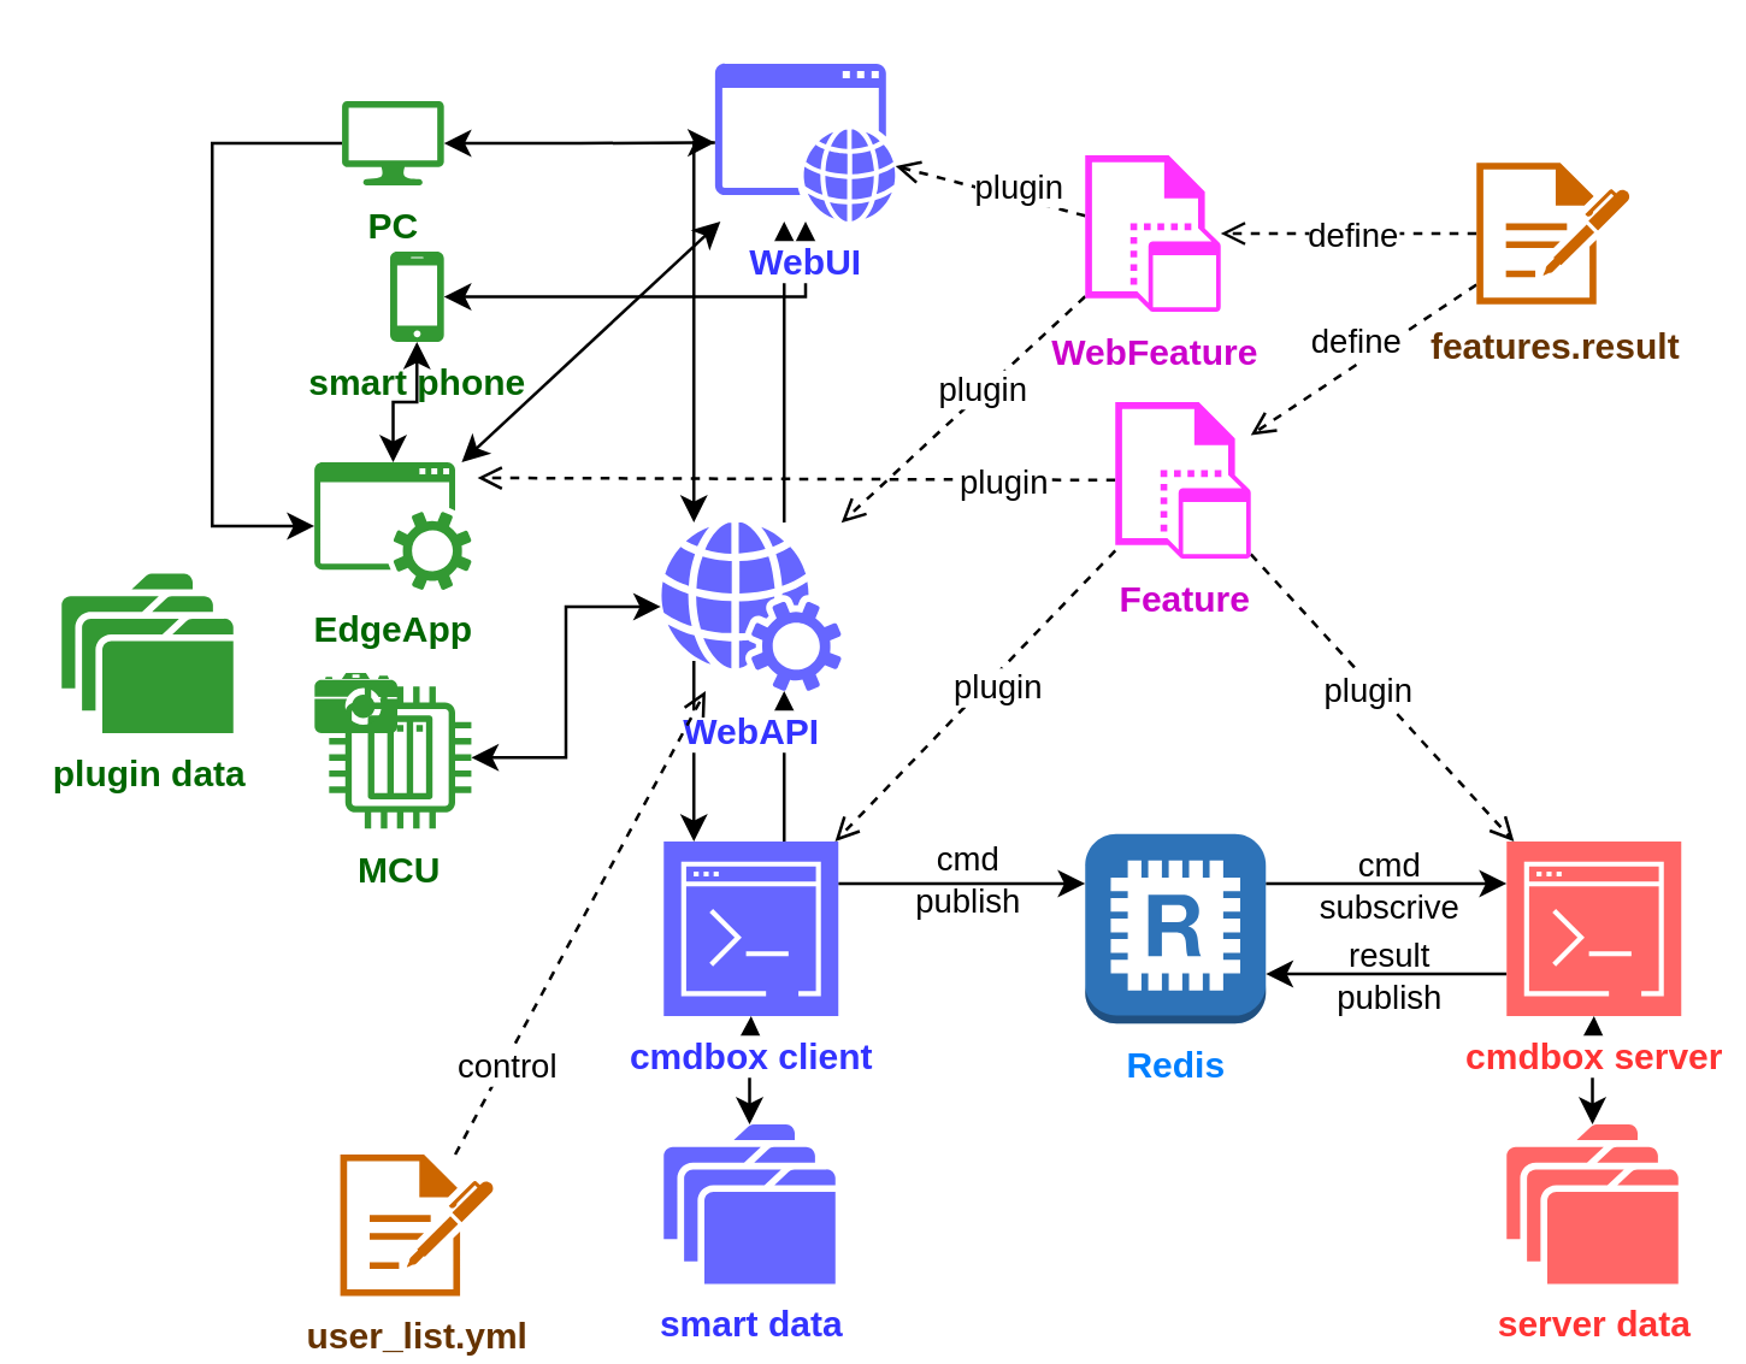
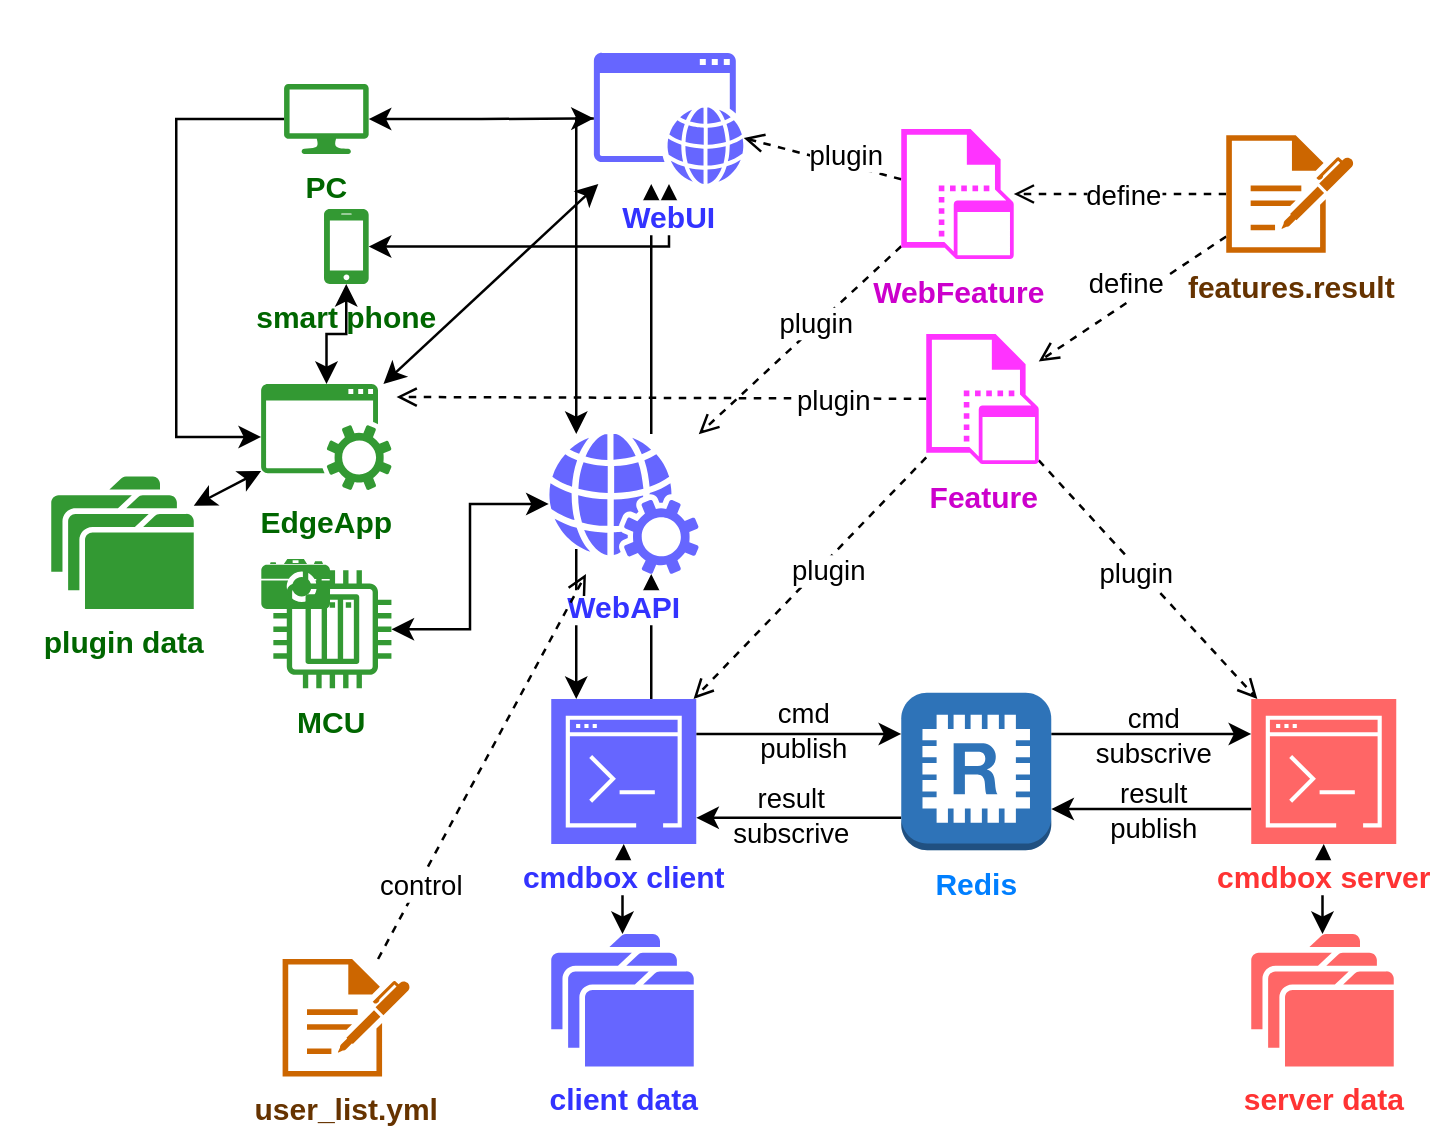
  <mxCell id="0" />
  <mxCell id="1" parent="0" />
  <mxCell id="2" style="edgeStyle=orthogonalEdgeStyle;rounded=0;orthogonalLoop=1;jettySize=auto;html=1;" parent="1" edge="1"><mxGeometry relative="1" as="geometry"><Array as="points"><mxPoint x="500" y="293" /></Array><mxPoint x="420" y="293" as="sourcePoint" /><mxPoint x="500" y="293" as="targetPoint" /></mxGeometry></mxCell>
  <mxCell id="3" value="cmd&lt;br&gt;subscrive" style="edgeLabel;html=1;align=center;verticalAlign=middle;resizable=0;points=[];labelBackgroundColor=none;" parent="2" vertex="1" connectable="0"><mxGeometry x="-0.248" relative="1" as="geometry"><mxPoint x="10" as="offset" /></mxGeometry></mxCell>
+ <mxCell id="4" style="edgeStyle=orthogonalEdgeStyle;rounded=0;orthogonalLoop=1;jettySize=auto;html=1;" parent="1" source="6" target="53" edge="1"><mxGeometry relative="1" as="geometry"><Array as="points"><mxPoint x="330" y="326.52" /><mxPoint x="330" y="326.52" /></Array></mxGeometry></mxCell>
+ <mxCell id="5" value="result&lt;br&gt;subscrive" style="edgeLabel;html=1;align=center;verticalAlign=middle;resizable=0;points=[];labelBackgroundColor=none;" parent="4" vertex="1" connectable="0"><mxGeometry x="0.347" y="-1" relative="1" as="geometry"><mxPoint x="10" as="offset" /></mxGeometry></mxCell>
  <mxCell id="6" value="Redis" style="outlineConnect=0;dashed=0;verticalLabelPosition=bottom;verticalAlign=top;align=center;html=1;shape=mxgraph.aws3.redis;fillColor=#2E73B8;gradientColor=none;fontColor=#007FFF;fontStyle=1" parent="1" vertex="1"><mxGeometry x="360" y="276.52" width="60" height="63" as="geometry" /></mxCell>
  <mxCell id="7" style="edgeStyle=orthogonalEdgeStyle;rounded=0;orthogonalLoop=1;jettySize=auto;html=1;" parent="1" edge="1"><mxGeometry relative="1" as="geometry"><Array as="points"><mxPoint x="460" y="323.52" /><mxPoint x="460" y="323.52" /></Array><mxPoint x="500" y="323" as="sourcePoint" /><mxPoint x="420" y="323" as="targetPoint" /></mxGeometry></mxCell>
  <mxCell id="8" value="result&lt;br&gt;publish" style="edgeLabel;html=1;align=center;verticalAlign=middle;resizable=0;points=[];labelBackgroundColor=none;" parent="7" vertex="1" connectable="0"><mxGeometry x="0.24" relative="1" as="geometry"><mxPoint x="10" as="offset" /></mxGeometry></mxCell>
  <mxCell id="9" value="&lt;b&gt;server data&lt;/b&gt;" style="sketch=0;pointerEvents=1;shadow=0;dashed=0;html=1;strokeColor=none;fillColor=#FF6666;labelPosition=center;verticalLabelPosition=bottom;verticalAlign=top;outlineConnect=0;align=center;shape=mxgraph.office.concepts.folders;fontColor=#FF3333;" parent="1" vertex="1"><mxGeometry x="500" y="373" width="57" height="53" as="geometry" /></mxCell>
  <mxCell id="10" style="edgeStyle=orthogonalEdgeStyle;rounded=0;orthogonalLoop=1;jettySize=auto;html=1;" parent="1" edge="1"><mxGeometry relative="1" as="geometry"><mxPoint x="360" y="293" as="targetPoint" /><Array as="points" /><mxPoint x="278" y="293" as="sourcePoint" /></mxGeometry></mxCell>
  <mxCell id="11" value="cmd&lt;br&gt;publish" style="edgeLabel;html=1;align=center;verticalAlign=middle;resizable=0;points=[];labelBackgroundColor=none;" parent="10" vertex="1" connectable="0"><mxGeometry x="0.296" y="2" relative="1" as="geometry"><mxPoint x="-11" as="offset" /></mxGeometry></mxCell>
  <mxCell id="12" style="edgeStyle=orthogonalEdgeStyle;rounded=0;orthogonalLoop=1;jettySize=auto;html=1;startArrow=classic;startFill=1;" edge="1" parent="1" source="13" target="22"><mxGeometry relative="1" as="geometry" /></mxCell>
  <mxCell id="13" value="&lt;b&gt;&lt;font color=&quot;#006600&quot;&gt;MCU&lt;/font&gt;&lt;/b&gt;" style="sketch=0;outlineConnect=0;fontColor=#66FF66;gradientColor=none;fillColor=#339933;strokeColor=none;dashed=0;verticalLabelPosition=bottom;verticalAlign=top;align=center;html=1;fontSize=12;fontStyle=0;aspect=fixed;pointerEvents=1;shape=mxgraph.aws4.iot_thing_plc;labelBackgroundColor=default;" parent="1" vertex="1"><mxGeometry x="108.84" y="227.46" width="47.23" height="47.23" as="geometry" /></mxCell>
  <mxCell id="14" value="" style="shape=mxgraph.signs.tech.camera_2;html=1;pointerEvents=1;strokeColor=none;verticalLabelPosition=bottom;verticalAlign=top;align=center;labelBackgroundColor=#FFFFFF;fontColor=#66FF66;fillColor=#339933;" parent="1" vertex="1"><mxGeometry x="104.02" y="223" width="27.5" height="20" as="geometry" /></mxCell>
- <mxCell id="15" value="&lt;b&gt;&lt;font color=&quot;#3333ff&quot;&gt;smart data&lt;/font&gt;&lt;/b&gt;" style="sketch=0;pointerEvents=1;shadow=0;dashed=0;html=1;strokeColor=none;fillColor=#6666FF;labelPosition=center;verticalLabelPosition=bottom;verticalAlign=top;outlineConnect=0;align=center;shape=mxgraph.office.concepts.folders;fontColor=#FF3333;" vertex="1" parent="1"><mxGeometry x="220" y="373" width="57" height="53" as="geometry" /></mxCell>
+ <mxCell id="15" value="&lt;b&gt;&lt;font color=&quot;#3333ff&quot;&gt;client data&lt;/font&gt;&lt;/b&gt;" style="sketch=0;pointerEvents=1;shadow=0;dashed=0;html=1;strokeColor=none;fillColor=#6666FF;labelPosition=center;verticalLabelPosition=bottom;verticalAlign=top;outlineConnect=0;align=center;shape=mxgraph.office.concepts.folders;fontColor=#FF3333;" vertex="1" parent="1"><mxGeometry x="220" y="373" width="57" height="53" as="geometry" /></mxCell>
  <mxCell id="16" style="edgeStyle=orthogonalEdgeStyle;rounded=0;orthogonalLoop=1;jettySize=auto;html=1;" edge="1" parent="1" target="22"><mxGeometry relative="1" as="geometry"><mxPoint x="260" y="279.02" as="sourcePoint" /><mxPoint x="260" y="229" as="targetPoint" /><Array as="points"><mxPoint x="260" y="233" /><mxPoint x="260" y="233" /></Array></mxGeometry></mxCell>
  <mxCell id="17" value="" style="edgeStyle=orthogonalEdgeStyle;rounded=0;orthogonalLoop=1;jettySize=auto;html=1;" edge="1" parent="1"><mxGeometry relative="1" as="geometry"><mxPoint x="230" y="219" as="sourcePoint" /><mxPoint x="230" y="279.02" as="targetPoint" /><Array as="points" /></mxGeometry></mxCell>
  <mxCell id="18" style="edgeStyle=orthogonalEdgeStyle;rounded=0;orthogonalLoop=1;jettySize=auto;html=1;startArrow=classic;startFill=1;" edge="1" parent="1" source="19" target="26"><mxGeometry relative="1" as="geometry" /></mxCell>
  <mxCell id="19" value="&lt;b&gt;&lt;font color=&quot;#006600&quot;&gt;smart phone&lt;/font&gt;&lt;/b&gt;" style="sketch=0;pointerEvents=1;shadow=0;dashed=0;html=1;strokeColor=none;fillColor=#339933;labelPosition=center;verticalLabelPosition=bottom;verticalAlign=top;outlineConnect=0;align=center;shape=mxgraph.office.devices.cell_phone_iphone_standalone;" vertex="1" parent="1"><mxGeometry x="129.11" y="83" width="17.86" height="30" as="geometry" /></mxCell>
  <mxCell id="20" style="edgeStyle=orthogonalEdgeStyle;rounded=0;orthogonalLoop=1;jettySize=auto;html=1;" edge="1" parent="1" source="26" target="22"><mxGeometry relative="1" as="geometry"><Array as="points"><mxPoint x="230" y="163" /><mxPoint x="230" y="163" /></Array></mxGeometry></mxCell>
  <mxCell id="21" style="edgeStyle=orthogonalEdgeStyle;rounded=0;orthogonalLoop=1;jettySize=auto;html=1;" edge="1" parent="1" source="22" target="26"><mxGeometry relative="1" as="geometry"><Array as="points"><mxPoint x="260" y="163" /><mxPoint x="260" y="163" /></Array></mxGeometry></mxCell>
  <mxCell id="22" value="&lt;b&gt;&lt;font style=&quot;background-color: rgb(255, 255, 255);&quot; color=&quot;#3333ff&quot;&gt;WebAPI&lt;/font&gt;&lt;/b&gt;" style="sketch=0;pointerEvents=1;shadow=0;dashed=0;html=1;strokeColor=none;fillColor=#6666FF;labelPosition=center;verticalLabelPosition=bottom;verticalAlign=top;outlineConnect=0;align=center;shape=mxgraph.office.concepts.web_services;" vertex="1" parent="1"><mxGeometry x="219" y="173" width="60" height="56" as="geometry" /></mxCell>
  <mxCell id="23" style="edgeStyle=orthogonalEdgeStyle;rounded=0;orthogonalLoop=1;jettySize=auto;html=1;startArrow=classic;startFill=1;" edge="1" parent="1" source="25" target="26"><mxGeometry relative="1" as="geometry" /></mxCell>
  <mxCell id="24" style="edgeStyle=orthogonalEdgeStyle;rounded=0;orthogonalLoop=1;jettySize=auto;html=1;startArrow=none;startFill=0;" edge="1" parent="1" source="25" target="29"><mxGeometry relative="1" as="geometry"><Array as="points"><mxPoint x="70" y="47" /><mxPoint x="70" y="174.23" /></Array></mxGeometry></mxCell>
  <mxCell id="25" value="&lt;b&gt;&lt;font color=&quot;#006600&quot;&gt;PC&lt;/font&gt;&lt;/b&gt;" style="sketch=0;pointerEvents=1;shadow=0;dashed=0;html=1;strokeColor=none;fillColor=#339933;labelPosition=center;verticalLabelPosition=bottom;verticalAlign=top;outlineConnect=0;align=center;shape=mxgraph.office.devices.lcd_monitor;" vertex="1" parent="1"><mxGeometry x="113.13" y="33" width="33.84" height="28" as="geometry" /></mxCell>
  <mxCell id="26" value="&lt;b&gt;&lt;font color=&quot;#3333ff&quot; style=&quot;background-color: rgb(255, 255, 255);&quot;&gt;WebUI&lt;/font&gt;&lt;/b&gt;" style="sketch=0;pointerEvents=1;shadow=0;dashed=0;html=1;strokeColor=none;fillColor=#6666FF;labelPosition=center;verticalLabelPosition=bottom;verticalAlign=top;outlineConnect=0;align=center;shape=mxgraph.office.concepts.application_web;" vertex="1" parent="1"><mxGeometry x="237.05" y="20.54" width="59.95" height="52.46" as="geometry" /></mxCell>
  <mxCell id="27" style="edgeStyle=orthogonalEdgeStyle;rounded=0;orthogonalLoop=1;jettySize=auto;html=1;startArrow=classic;startFill=1;" edge="1" parent="1" source="29" target="19"><mxGeometry relative="1" as="geometry" /></mxCell>
  <mxCell id="28" style="rounded=0;orthogonalLoop=1;jettySize=auto;html=1;endArrow=classic;endFill=1;startArrow=classic;startFill=1;" edge="1" parent="1" source="29" target="26"><mxGeometry relative="1" as="geometry" /></mxCell>
  <mxCell id="29" value="&lt;b&gt;&lt;font color=&quot;#006600&quot;&gt;EdgeApp&lt;/font&gt;&lt;/b&gt;" style="sketch=0;pointerEvents=1;shadow=0;dashed=0;html=1;strokeColor=none;fillColor=#339933;labelPosition=center;verticalLabelPosition=bottom;verticalAlign=top;outlineConnect=0;align=center;shape=mxgraph.office.concepts.service_application;" vertex="1" parent="1"><mxGeometry x="103.95" y="153" width="52.19" height="42.46" as="geometry" /></mxCell>
  <mxCell id="30" style="rounded=0;orthogonalLoop=1;jettySize=auto;html=1;endArrow=open;endFill=0;dashed=1;" edge="1" parent="1" source="36" target="55"><mxGeometry relative="1" as="geometry" /></mxCell>
  <mxCell id="31" value="plugin" style="edgeLabel;html=1;align=center;verticalAlign=middle;resizable=0;points=[];" vertex="1" connectable="0" parent="30"><mxGeometry x="-0.096" y="-2" relative="1" as="geometry"><mxPoint as="offset" /></mxGeometry></mxCell>
  <mxCell id="32" style="rounded=0;orthogonalLoop=1;jettySize=auto;html=1;endArrow=open;endFill=0;dashed=1;" edge="1" parent="1" source="36" target="53"><mxGeometry relative="1" as="geometry" /></mxCell>
  <mxCell id="33" value="plugin" style="edgeLabel;html=1;align=center;verticalAlign=middle;resizable=0;points=[];" vertex="1" connectable="0" parent="32"><mxGeometry x="-0.099" y="3" relative="1" as="geometry"><mxPoint as="offset" /></mxGeometry></mxCell>
  <mxCell id="34" style="rounded=0;orthogonalLoop=1;jettySize=auto;html=1;dashed=1;endArrow=open;endFill=0;entryX=1.038;entryY=0.122;entryDx=0;entryDy=0;entryPerimeter=0;" edge="1" parent="1" source="36" target="29"><mxGeometry relative="1" as="geometry" /></mxCell>
  <mxCell id="35" value="plugin" style="edgeLabel;html=1;align=center;verticalAlign=middle;resizable=0;points=[];" vertex="1" connectable="0" parent="34"><mxGeometry x="-0.648" y="1" relative="1" as="geometry"><mxPoint as="offset" /></mxGeometry></mxCell>
  <mxCell id="36" value="&lt;b&gt;&lt;font style=&quot;background-color: rgb(255, 255, 255);&quot; color=&quot;#cc00cc&quot;&gt;Feature&lt;/font&gt;&lt;/b&gt;" style="sketch=0;pointerEvents=1;shadow=0;dashed=0;html=1;strokeColor=none;fillColor=#FF33FF;labelPosition=center;verticalLabelPosition=bottom;verticalAlign=top;outlineConnect=0;align=center;shape=mxgraph.office.concepts.web_part;" vertex="1" parent="1"><mxGeometry x="370" y="133" width="45" height="52" as="geometry" /></mxCell>
  <mxCell id="37" style="rounded=0;orthogonalLoop=1;jettySize=auto;html=1;endArrow=open;endFill=0;dashed=1;" edge="1" parent="1" source="41" target="22"><mxGeometry relative="1" as="geometry" /></mxCell>
  <mxCell id="38" value="plugin" style="edgeLabel;html=1;align=center;verticalAlign=middle;resizable=0;points=[];" vertex="1" connectable="0" parent="37"><mxGeometry x="-0.166" y="-1" relative="1" as="geometry"><mxPoint as="offset" /></mxGeometry></mxCell>
  <mxCell id="39" style="rounded=0;orthogonalLoop=1;jettySize=auto;html=1;endArrow=open;endFill=0;dashed=1;" edge="1" parent="1" source="41" target="26"><mxGeometry relative="1" as="geometry" /></mxCell>
  <mxCell id="40" value="plugin" style="edgeLabel;html=1;align=center;verticalAlign=middle;resizable=0;points=[];" vertex="1" connectable="0" parent="39"><mxGeometry x="0.172" relative="1" as="geometry"><mxPoint x="14" as="offset" /></mxGeometry></mxCell>
  <mxCell id="41" value="&lt;b&gt;&lt;font style=&quot;background-color: rgb(255, 255, 255);&quot; color=&quot;#cc00cc&quot;&gt;WebFeature&lt;/font&gt;&lt;/b&gt;" style="sketch=0;pointerEvents=1;shadow=0;dashed=0;html=1;strokeColor=none;fillColor=#FF33FF;labelPosition=center;verticalLabelPosition=bottom;verticalAlign=top;outlineConnect=0;align=center;shape=mxgraph.office.concepts.web_part;" vertex="1" parent="1"><mxGeometry x="360" y="51" width="45" height="52" as="geometry" /></mxCell>
  <mxCell id="42" style="rounded=0;orthogonalLoop=1;jettySize=auto;html=1;endArrow=open;endFill=0;dashed=1;" edge="1" parent="1" source="44" target="22"><mxGeometry relative="1" as="geometry" /></mxCell>
  <mxCell id="43" value="control" style="edgeLabel;html=1;align=center;verticalAlign=middle;resizable=0;points=[];" vertex="1" connectable="0" parent="42"><mxGeometry x="-0.497" relative="1" as="geometry"><mxPoint x="-4" y="9" as="offset" /></mxGeometry></mxCell>
  <mxCell id="44" value="&lt;b&gt;&lt;font style=&quot;background-color: rgb(255, 255, 255);&quot; color=&quot;#663300&quot;&gt;user_list.yml&lt;/font&gt;&lt;/b&gt;" style="sketch=0;pointerEvents=1;shadow=0;dashed=0;html=1;strokeColor=none;fillColor=#CC6600;labelPosition=center;verticalLabelPosition=bottom;verticalAlign=top;outlineConnect=0;align=center;shape=mxgraph.office.concepts.sign_up;" vertex="1" parent="1"><mxGeometry x="112.54" y="383" width="51" height="47" as="geometry" /></mxCell>
  <mxCell id="45" style="edgeStyle=orthogonalEdgeStyle;rounded=0;orthogonalLoop=1;jettySize=auto;html=1;dashed=1;endArrow=open;endFill=0;" edge="1" parent="1" source="49" target="41"><mxGeometry relative="1" as="geometry" /></mxCell>
  <mxCell id="46" value="define" style="edgeLabel;html=1;align=center;verticalAlign=middle;resizable=0;points=[];" vertex="1" connectable="0" parent="45"><mxGeometry x="-0.006" relative="1" as="geometry"><mxPoint as="offset" /></mxGeometry></mxCell>
  <mxCell id="47" style="rounded=0;orthogonalLoop=1;jettySize=auto;html=1;endArrow=open;endFill=0;dashed=1;" edge="1" parent="1" source="49" target="36"><mxGeometry relative="1" as="geometry" /></mxCell>
  <mxCell id="48" value="define" style="edgeLabel;html=1;align=center;verticalAlign=middle;resizable=0;points=[];" vertex="1" connectable="0" parent="47"><mxGeometry x="0.244" y="1" relative="1" as="geometry"><mxPoint x="6" y="-13" as="offset" /></mxGeometry></mxCell>
  <mxCell id="49" value="&lt;b&gt;&lt;font style=&quot;background-color: rgb(255, 255, 255);&quot; color=&quot;#663300&quot;&gt;features.result&lt;/font&gt;&lt;/b&gt;" style="sketch=0;pointerEvents=1;shadow=0;dashed=0;html=1;strokeColor=none;fillColor=#CC6600;labelPosition=center;verticalLabelPosition=bottom;verticalAlign=top;outlineConnect=0;align=center;shape=mxgraph.office.concepts.sign_up;" vertex="1" parent="1"><mxGeometry x="490" y="53.5" width="51" height="47" as="geometry" /></mxCell>
+ <mxCell id="50" style="rounded=0;orthogonalLoop=1;jettySize=auto;html=1;startArrow=classic;startFill=1;" edge="1" parent="1" source="51" target="29"><mxGeometry relative="1" as="geometry" /></mxCell>
  <mxCell id="51" value="&lt;b&gt;&lt;font color=&quot;#006600&quot;&gt;plugin data&lt;/font&gt;&lt;/b&gt;" style="sketch=0;pointerEvents=1;shadow=0;dashed=0;html=1;strokeColor=none;fillColor=#339933;labelPosition=center;verticalLabelPosition=bottom;verticalAlign=top;outlineConnect=0;align=center;shape=mxgraph.office.concepts.folders;fontColor=#FF3333;" vertex="1" parent="1"><mxGeometry x="20" y="190" width="57" height="53" as="geometry" /></mxCell>
  <mxCell id="52" style="edgeStyle=orthogonalEdgeStyle;rounded=0;orthogonalLoop=1;jettySize=auto;html=1;entryX=0.5;entryY=1;entryDx=0;entryDy=0;entryPerimeter=0;startArrow=classic;startFill=1;" edge="1" parent="1" source="15" target="53"><mxGeometry relative="1" as="geometry" /></mxCell>
  <mxCell id="53" value="&lt;span style=&quot;background-color: rgb(255, 255, 255);&quot;&gt;&lt;b&gt;cmdbox client&lt;/b&gt;&lt;/span&gt;" style="sketch=0;points=[[0,0,0],[0.25,0,0],[0.5,0,0],[0.75,0,0],[1,0,0],[0,1,0],[0.25,1,0],[0.5,1,0],[0.75,1,0],[1,1,0],[0,0.25,0],[0,0.5,0],[0,0.75,0],[1,0.25,0],[1,0.5,0],[1,0.75,0]];outlineConnect=0;fontColor=#3333FF;fillColor=#6666FF;strokeColor=#ffffff;dashed=0;verticalLabelPosition=bottom;verticalAlign=top;align=center;html=1;fontSize=12;fontStyle=0;aspect=fixed;shape=mxgraph.aws4.resourceIcon;resIcon=mxgraph.aws4.command_line_interface;" parent="1" vertex="1"><mxGeometry x="220" y="279.02" width="58" height="58" as="geometry" /></mxCell>
  <mxCell id="54" style="edgeStyle=orthogonalEdgeStyle;rounded=0;orthogonalLoop=1;jettySize=auto;html=1;entryX=0.5;entryY=1;entryDx=0;entryDy=0;entryPerimeter=0;startArrow=classic;startFill=1;" edge="1" parent="1" source="9" target="55"><mxGeometry relative="1" as="geometry" /></mxCell>
  <mxCell id="55" value="cmdbox server" style="sketch=0;points=[[0,0,0],[0.25,0,0],[0.5,0,0],[0.75,0,0],[1,0,0],[0,1,0],[0.25,1,0],[0.5,1,0],[0.75,1,0],[1,1,0],[0,0.25,0],[0,0.5,0],[0,0.75,0],[1,0.25,0],[1,0.5,0],[1,0.75,0]];outlineConnect=0;fontColor=#FF3333;fillColor=#FF6666;strokeColor=#ffffff;dashed=0;verticalLabelPosition=bottom;verticalAlign=top;align=center;html=1;fontSize=12;fontStyle=1;aspect=fixed;shape=mxgraph.aws4.resourceIcon;resIcon=mxgraph.aws4.command_line_interface;labelBackgroundColor=#ffffff;" parent="1" vertex="1"><mxGeometry x="500" y="279.02" width="58" height="58" as="geometry" /></mxCell>
